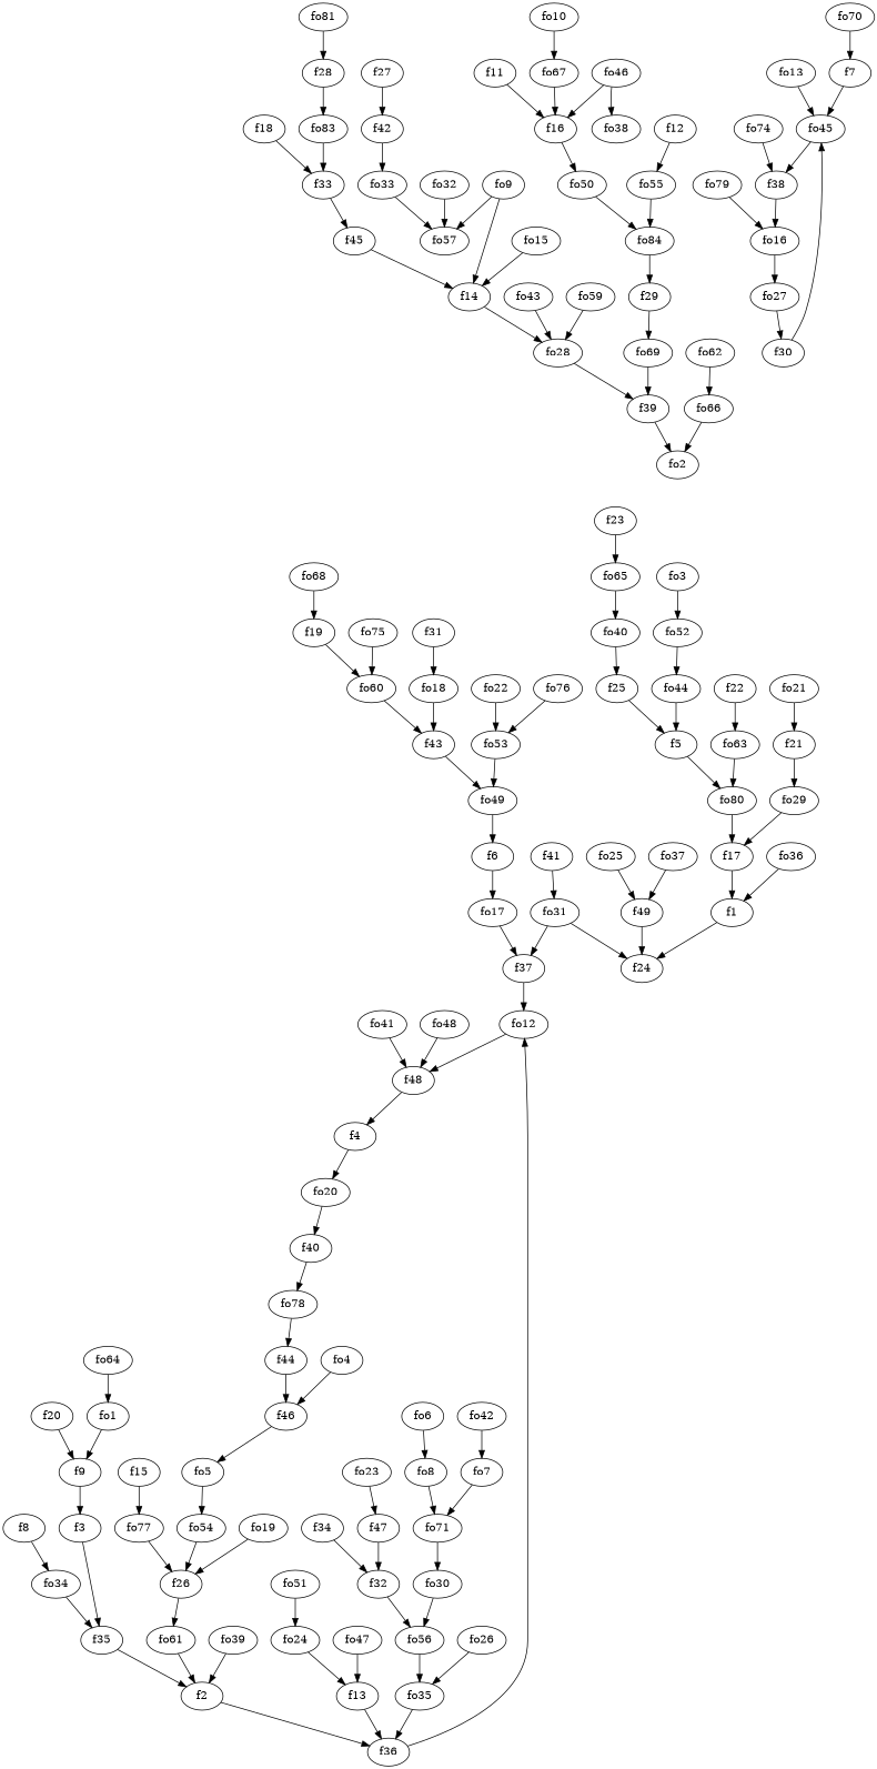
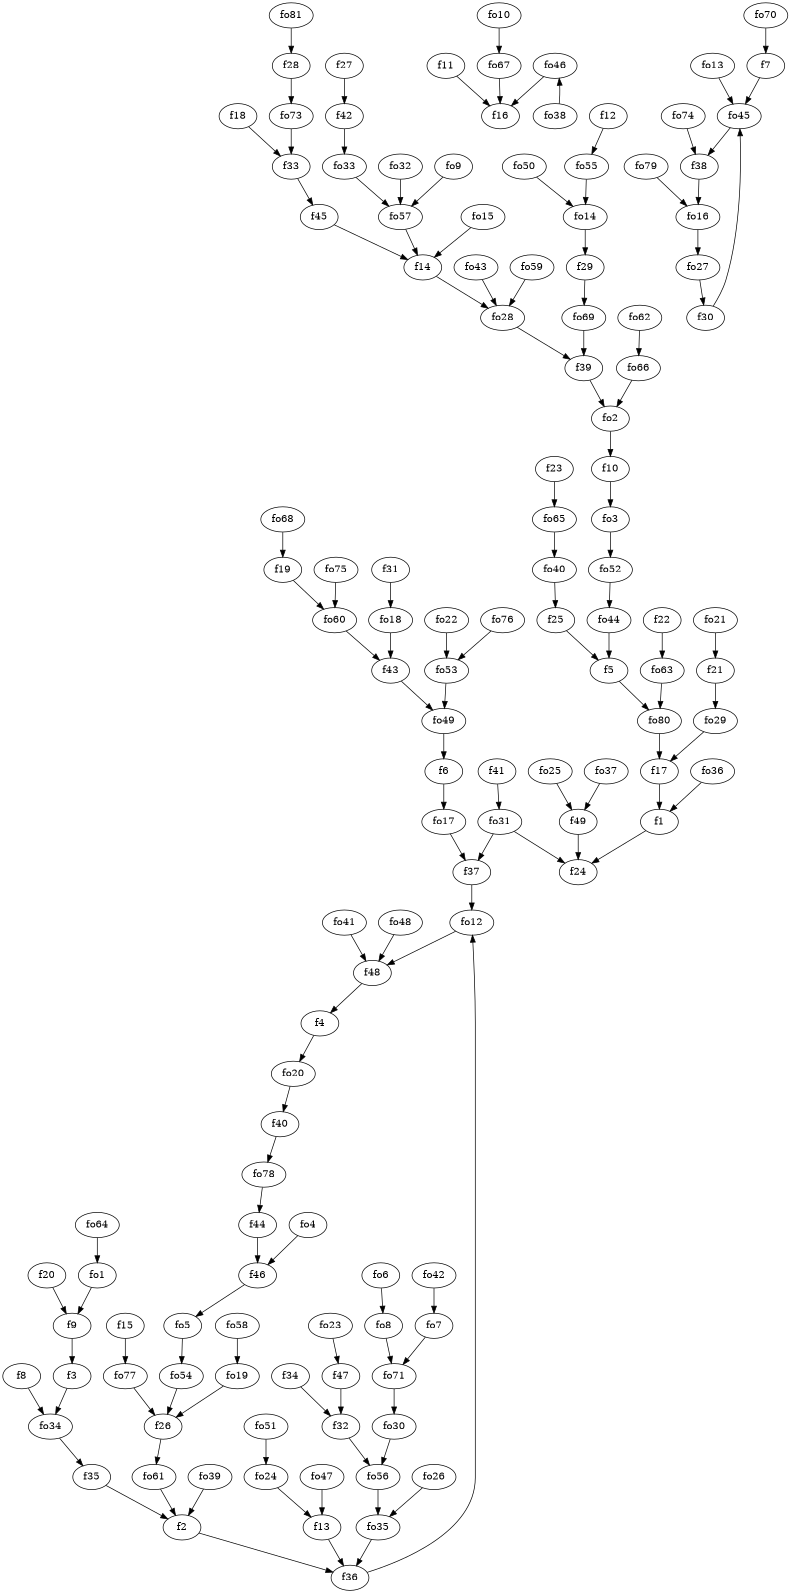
  strict digraph {
    edge [weight=2]
    f1
    f24
    f2
    f36
    fo12
    f3
    f35
    f4
    fo20
    f40
    f5
    fo80
    f17
    f6
    fo17
    f37
    f7
    fo45
    f38
    f8
    fo34
    f9
+   f10
    fo3
    fo52
    f11
    f16
    fo50
    f12
    fo55
-   fo14 [label=fo84]
+   fo14
    f13
    f14
    fo28
    f39
    f15
    fo77
    f26
    f18
    f33
    f45
    f19
    fo60
    f43
    f20
    f21
    fo29
    f22
    fo63
    f23
    fo65
    fo40
    f25
    fo61
    f27
    f42
    fo33
    f28
-   fo73 [label=fo83]
+   fo73
    f29
    fo69
    f30
    f31
    fo18
    f32
    fo56
    fo35
    f34
    f48
    fo16
    fo27
    fo2
    fo78
    f44
    f41
    fo31
    fo57
    fo49
    f46
    fo5
    fo54
    f47
    f49
    fo1
    fo44
    fo4
    fo6
    fo8
    fo71
    fo7
    fo30
    fo9
    fo10
    fo67
    n95 [label=fo81]
    fo13
    fo15
    fo19
    fo21
    fo22
    fo53
    fo23
    fo24
    fo25
    fo26
    fo32
    fo36
    fo37
    fo38
    fo46
    fo39
    fo41
    fo42
    fo43
    fo47
    fo48
    fo51
+   fo58
    fo59
    fo62
    fo66
    fo64
    fo68
    fo70
    fo74
    fo75
    fo76
    fo79
    f1 -> f24
    f2 -> f36
    f36 -> fo12
    fo12 -> f48
-   f3 -> f35
+   f3 -> fo34
    f35 -> f2
    f4 -> fo20
    fo20 -> f40
    f40 -> fo78
    f5 -> fo80
    fo80 -> f17
    f17 -> f1
    f6 -> fo17
    fo17 -> f37
    f37 -> fo12
    f7 -> fo45
    fo45 -> f38
    f38 -> fo16
    f8 -> fo34
    fo34 -> f35
    f9 -> f3
+   f10 -> fo3
    fo3 -> fo52
    fo52 -> fo44
    f11 -> f16
-   f16 -> fo50
    fo50 -> fo14
    f12 -> fo55
    fo55 -> fo14
    fo14 -> f29
    f13 -> f36
    f14 -> fo28
    fo28 -> f39
    f39 -> fo2
    f15 -> fo77
    fo77 -> f26
    f26 -> fo61
    f18 -> f33
    f33 -> f45
    f45 -> f14
    f19 -> fo60
    fo60 -> f43
    f43 -> fo49
    f20 -> f9
    f21 -> fo29
    fo29 -> f17
    f22 -> fo63
    fo63 -> fo80
    f23 -> fo65
    fo65 -> fo40
    fo40 -> f25
    f25 -> f5
    fo61 -> f2
    f27 -> f42
    f42 -> fo33
    fo33 -> fo57
    f28 -> fo73
    fo73 -> f33
    f29 -> fo69
    fo69 -> f39
    f30 -> fo45
    f31 -> fo18
    fo18 -> f43
    f32 -> fo56
    fo56 -> fo35
    fo35 -> f36
    f34 -> f32
    f48 -> f4
    fo16 -> fo27
    fo27 -> f30
+   fo2 -> f10
    fo78 -> f44
    f44 -> f46
    f41 -> fo31
    fo31 -> f24
    fo31 -> f37
-   fo9 -> f14
+   fo57 -> f14
    fo49 -> f6
    f46 -> fo5
    fo5 -> fo54
    fo54 -> f26
    f47 -> f32
    f49 -> f24
    fo1 -> f9
    fo44 -> f5
    fo4 -> f46
    fo6 -> fo8
    fo8 -> fo71
    fo71 -> fo30
    fo7 -> fo71
    fo30 -> fo56
    fo9 -> fo57
    fo10 -> fo67
    fo67 -> f16
    n95 -> f28
    fo13 -> fo45
    fo15 -> f14
    fo19 -> f26
    fo21 -> f21
    fo22 -> fo53
    fo53 -> fo49
    fo23 -> f47
    fo24 -> f13
    fo25 -> f49
    fo26 -> fo35
    fo32 -> fo57
    fo36 -> f1
    fo37 -> f49
-   fo46 -> fo38
+   fo38 -> fo46
    fo46 -> f16
    fo39 -> f2
    fo41 -> f48
    fo42 -> fo7
    fo43 -> fo28
    fo47 -> f13
    fo48 -> f48
    fo51 -> fo24
+   fo58 -> fo19
    fo59 -> fo28
    fo62 -> fo66
    fo66 -> fo2
    fo64 -> fo1
    fo68 -> f19
    fo70 -> f7
    fo74 -> f38
    fo75 -> fo60
    fo76 -> fo53
    fo79 -> fo16
  }
